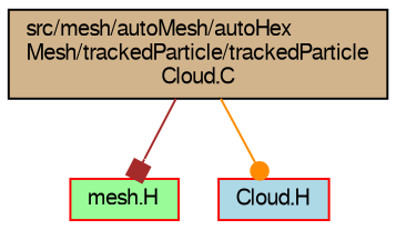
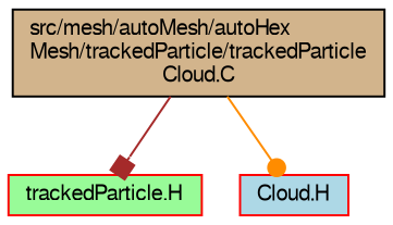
  digraph {
    node [color=red fontname=FreeSans fontsize=10 shape=record style=filled]
    edge [fontname=FreeSans fontsize=10 labelfontname=FreeSans labelfontsize=10 style=solid]
    n1 [color=black fillcolor=tan fontcolor=black height=0.2 label="src/mesh/autoMesh/autoHex\lMesh/trackedParticle/trackedParticle\lCloud.C" width=0.4]
-   n2 [height=0.2 label="mesh.H" width=0.4 fillcolor=palegreen]
+   n2 [height=0.2 label="trackedParticle.H" width=0.4 fillcolor=palegreen]
    n3 [height=0.2 label="Cloud.H" width=0.4 fillcolor=lightblue]
    n1 -> n2 [color=brown arrowhead=box]
    n1 -> n3 [color=darkorange arrowhead=dot]
  }
